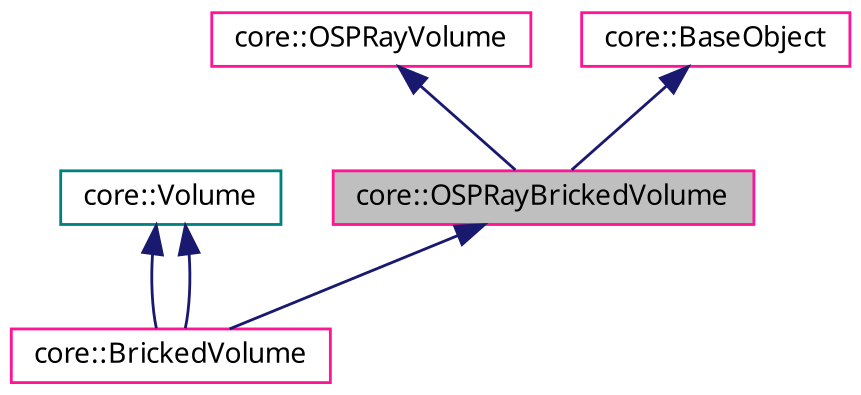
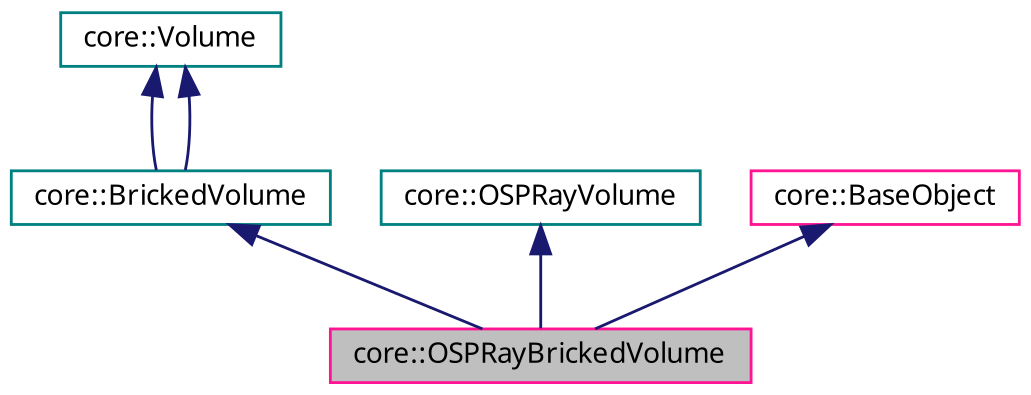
  digraph {
    fontname="Noto Sans"
    node [color=deeppink fillcolor=white fontname="Noto Sans" fontsize=10 shape=record style=filled]
    edge [color=midnightblue dir=back fontname="Noto Sans" fontsize=10 labelfontname=Helvetica labelfontsize=10 style=solid]
    n1 [fillcolor=grey75 fontcolor=black height=0.2 label="core::OSPRayBrickedVolume" width=0.4]
-   n2 [height=0.2 label="core::BrickedVolume" width=0.4]
+   n2 [color=teal height=0.2 label="core::BrickedVolume" width=0.4]
    n3 [color=teal height=0.2 label="core::Volume" width=0.4]
-   n4 [height=0.2 label="core::OSPRayVolume" width=0.4]
+   n4 [color=teal height=0.2 label="core::OSPRayVolume" width=0.4]
    n5 [height=0.2 label="core::BaseObject" width=0.4]
-   n1 -> n2
+   n2 -> n1
    n3 -> n2
    n3 -> n2
    n4 -> n1
    n5 -> n1
  }
